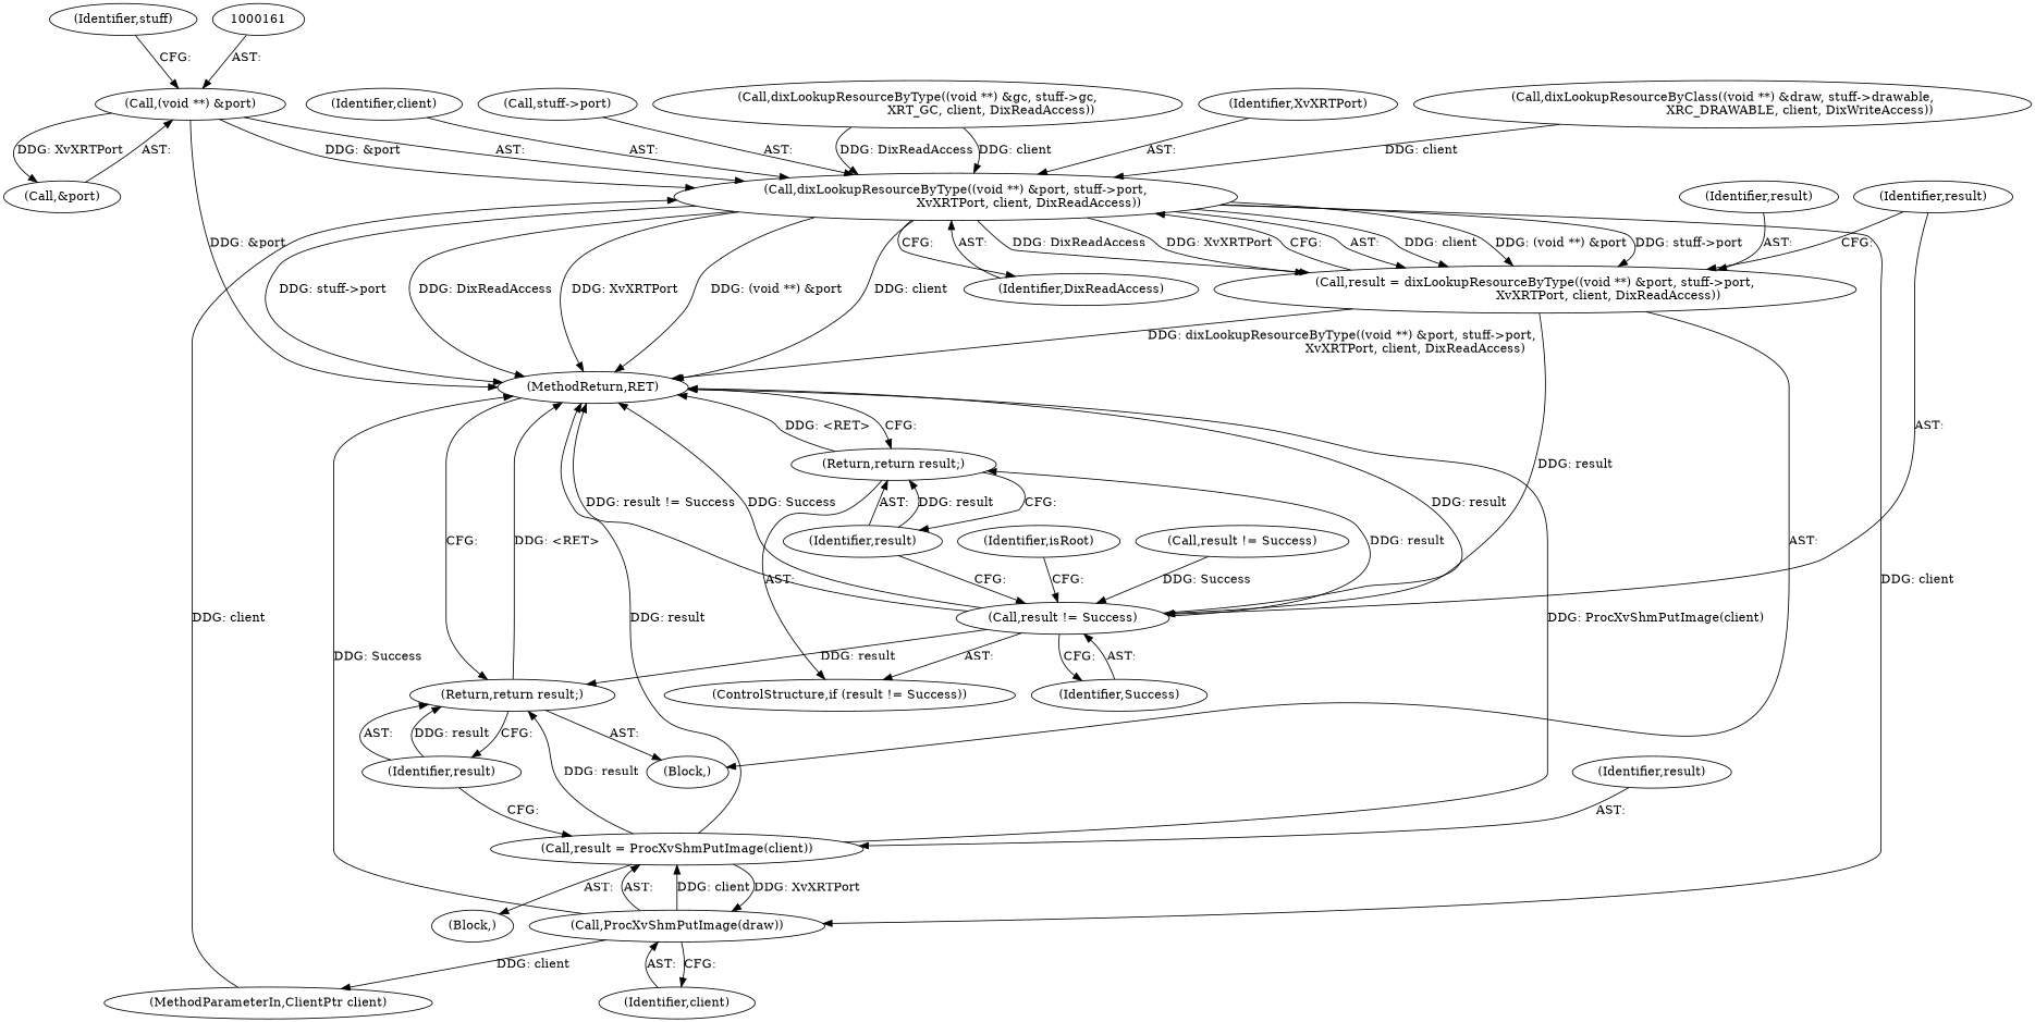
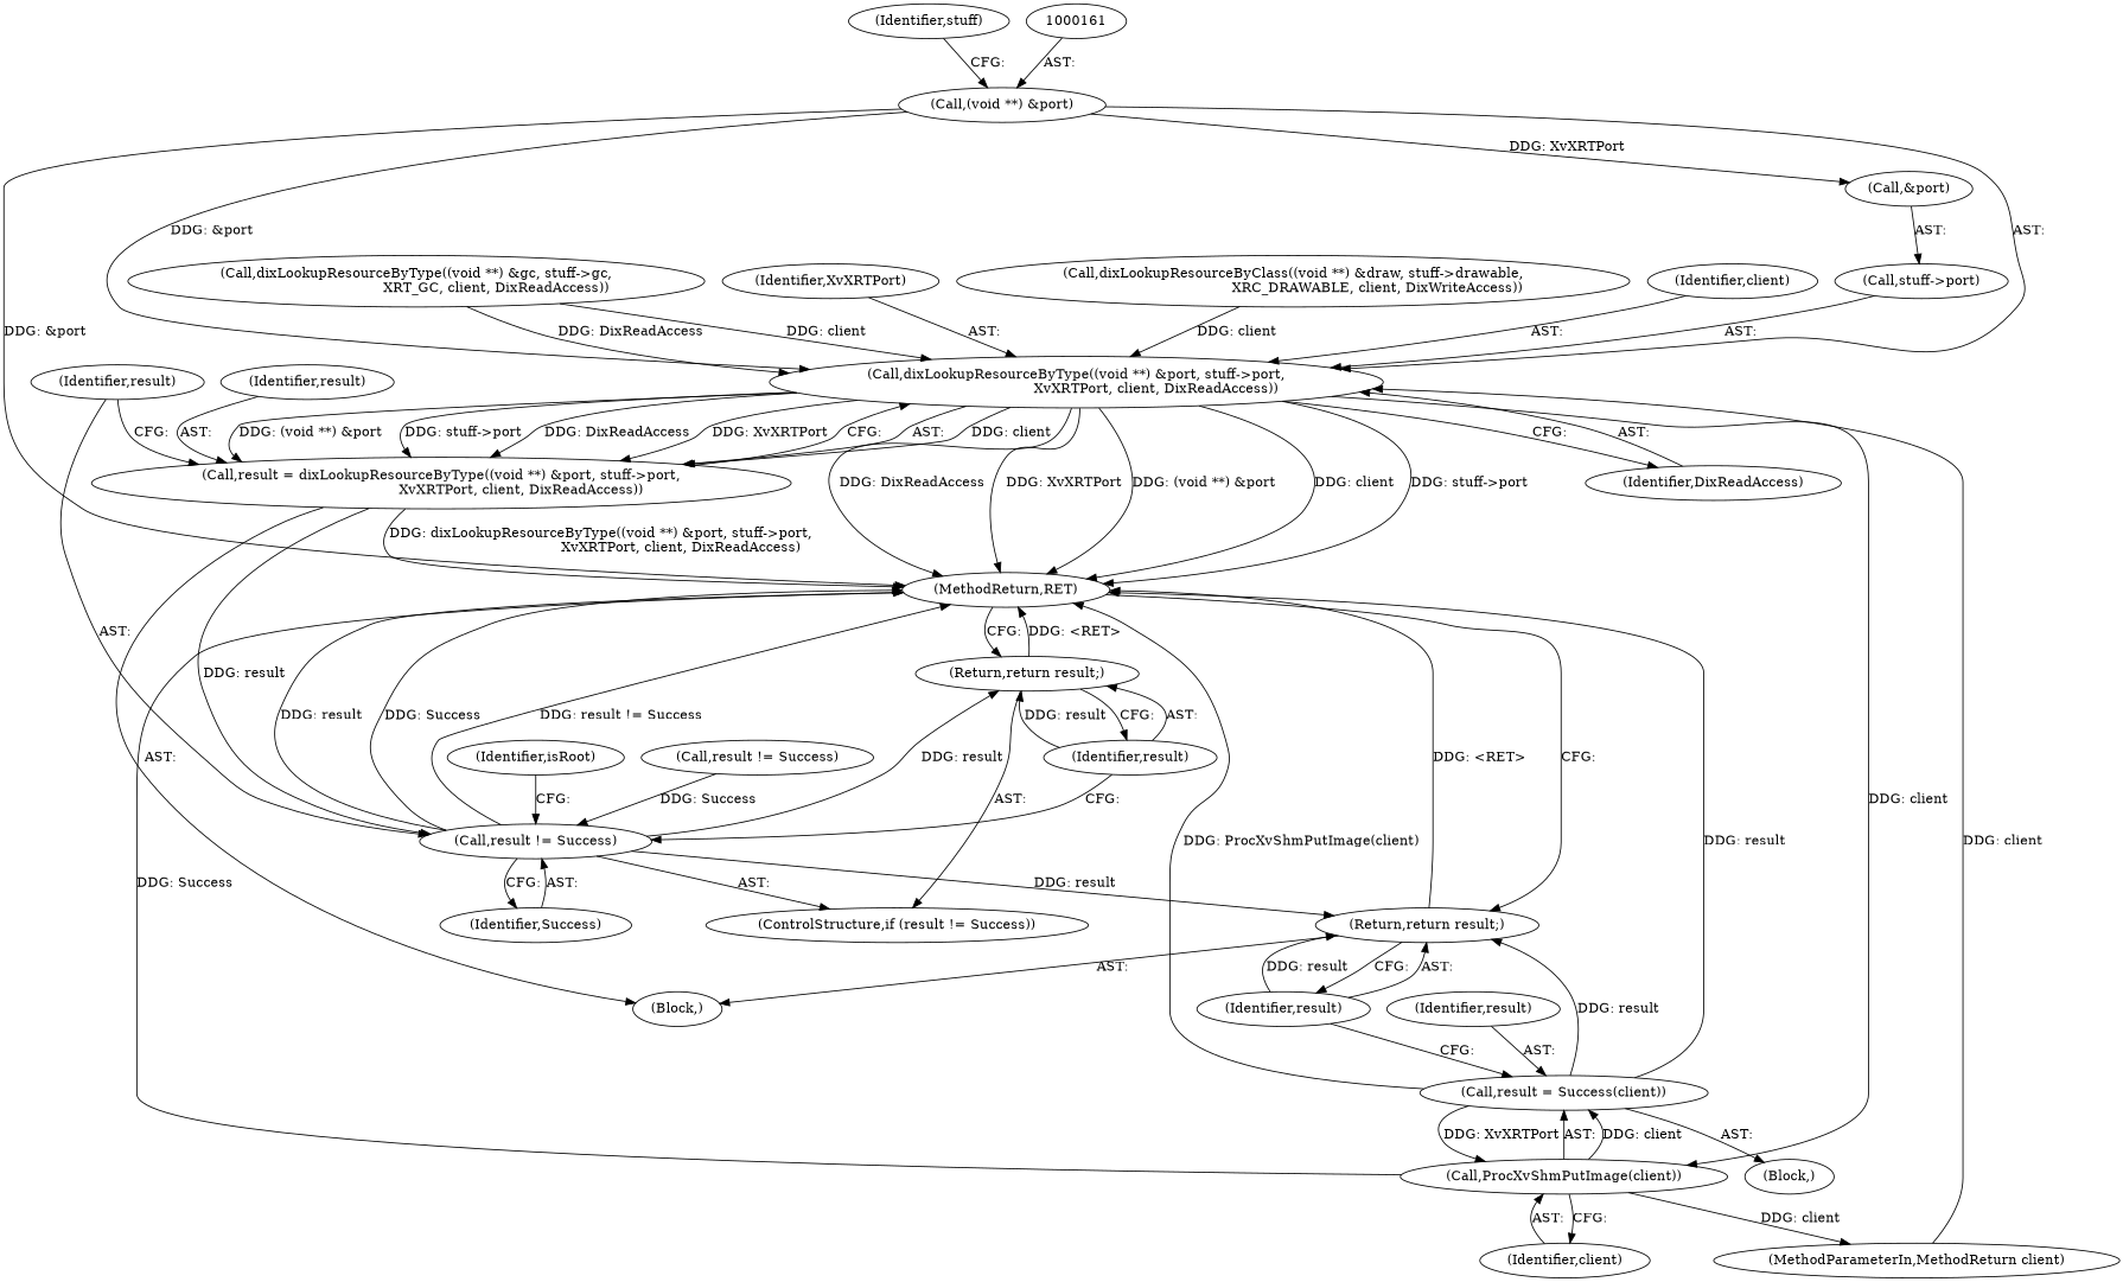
  digraph {
    n1 [label="(Call,(void **) &port)"]
    n2 [label="(Call,dixLookupResourceByType((void **) &port, stuff->port,\n                                     XvXRTPort, client, DixReadAccess))"]
    n3 [label="(MethodReturn,RET)"]
    n4 [label="(Call,&port)"]
    n5 [label="(Call,result = dixLookupResourceByType((void **) &port, stuff->port,\n                                     XvXRTPort, client, DixReadAccess))"]
-   n6 [label="(Call,ProcXvShmPutImage(draw))"]
+   n6 [label="(Call,ProcXvShmPutImage(client))"]
    n7 [label="(Identifier,DixReadAccess)"]
    n8 [label="(Return,return result;)"]
    n9 [label="(Return,return result;)"]
    n10 [label="(Call,result != Success)"]
    n11 [label="(Block,)"]
-   n12 [label="(Call,result = ProcXvShmPutImage(client))"]
+   n12 [label="(Call,result = Success(client))"]
    n13 [label="(Identifier,client)"]
-   n14 [label="(MethodParameterIn,ClientPtr client)"]
+   n14 [label="(MethodParameterIn,MethodReturn client)"]
    n15 [label="(Identifier,Success)"]
    n16 [label="(ControlStructure,if (result != Success))"]
    n17 [label="(Identifier,result)"]
    n18 [label="(Identifier,result)"]
    n19 [label="(Block,)"]
    n20 [label="(Identifier,isRoot)"]
    n21 [label="(Call,dixLookupResourceByType((void **) &gc, stuff->gc,\n                                     XRT_GC, client, DixReadAccess))"]
    n22 [label="(Identifier,stuff)"]
    n23 [label="(Identifier,XvXRTPort)"]
    n24 [label="(Call,result != Success)"]
    n25 [label="(Call,dixLookupResourceByClass((void **) &draw, stuff->drawable,\n                                       XRC_DRAWABLE, client, DixWriteAccess))"]
    n26 [label="(Identifier,result)"]
    n27 [label="(Identifier,result)"]
    n28 [label="(Identifier,client)"]
    n29 [label="(Call,stuff->port)"]
    n30 [label="(Identifier,result)"]
    1000161
    n1 -> n2 [label="AST: "]
    n1 -> n2 [label="DDG: &port"]
    n1 -> n3 [label="DDG: &port"]
    n1 -> n4 [label="DDG: XvXRTPort"]
    n2 -> n3 [label="DDG: client"]
    n2 -> n3 [label="DDG: stuff->port"]
    n2 -> n3 [label="DDG: DixReadAccess"]
    n2 -> n3 [label="DDG: (void **) &port"]
    n2 -> n3 [label="DDG: XvXRTPort"]
    n2 -> n5 [label="AST: "]
    n2 -> n5 [label="DDG: client"]
    n2 -> n5 [label="DDG: (void **) &port"]
    n2 -> n5 [label="DDG: stuff->port"]
    n2 -> n5 [label="DDG: DixReadAccess"]
    n2 -> n5 [label="DDG: XvXRTPort"]
    n2 -> n6 [label="DDG: client"]
    n2 -> n7 [label="CFG: "]
    n3 -> n8 [label="CFG: "]
    n3 -> n9 [label="CFG: "]
-   n4 -> n1 [label="AST: "]
+   n4 -> n29 [label="AST: "]
    n5 -> n2 [label="CFG: "]
    n5 -> n3 [label="DDG: dixLookupResourceByType((void **) &port, stuff->port,\n                                     XvXRTPort, client, DixReadAccess)"]
    n5 -> n10 [label="DDG: result"]
    n5 -> n11 [label="AST: "]
    n6 -> n3 [label="DDG: Success"]
    n6 -> n12 [label="AST: "]
    n6 -> n12 [label="DDG: client"]
    n6 -> n13 [label="CFG: "]
    n6 -> n14 [label="DDG: client"]
    n7 -> n2 [label="AST: "]
    n8 -> n3 [label="DDG: <RET>"]
    n8 -> n16 [label="AST: "]
    n8 -> n17 [label="CFG: "]
    n9 -> n3 [label="DDG: <RET>"]
    n9 -> n11 [label="AST: "]
    n9 -> n18 [label="CFG: "]
    n10 -> n3 [label="DDG: result"]
    n10 -> n3 [label="DDG: Success"]
    n10 -> n3 [label="DDG: result != Success"]
    n10 -> n8 [label="DDG: result"]
    n10 -> n9 [label="DDG: result"]
    n10 -> n15 [label="CFG: "]
    n10 -> n16 [label="AST: "]
    n12 -> n3 [label="DDG: result"]
    n12 -> n3 [label="DDG: ProcXvShmPutImage(client)"]
    n12 -> n6 [label="DDG: XvXRTPort"]
    n12 -> n9 [label="DDG: result"]
    n12 -> n19 [label="AST: "]
    n13 -> n6 [label="AST: "]
    n14 -> n2 [label="DDG: client"]
    n15 -> n10 [label="AST: "]
    n17 -> n8 [label="AST: "]
    n17 -> n8 [label="DDG: result"]
    n17 -> n10 [label="CFG: "]
    n18 -> n9 [label="AST: "]
    n18 -> n9 [label="DDG: result"]
    n18 -> n12 [label="CFG: "]
    n20 -> n10 [label="CFG: "]
    n21 -> n2 [label="DDG: client"]
    n21 -> n2 [label="DDG: DixReadAccess"]
    n22 -> n1 [label="CFG: "]
    n23 -> n2 [label="AST: "]
    n24 -> n10 [label="DDG: Success"]
    n25 -> n2 [label="DDG: client"]
    n26 -> n12 [label="AST: "]
    n27 -> n5 [label="AST: "]
    n28 -> n2 [label="AST: "]
    n29 -> n2 [label="AST: "]
    n30 -> n5 [label="CFG: "]
    n30 -> n10 [label="AST: "]
    1000161 -> n1 [label="AST: "]
  }
